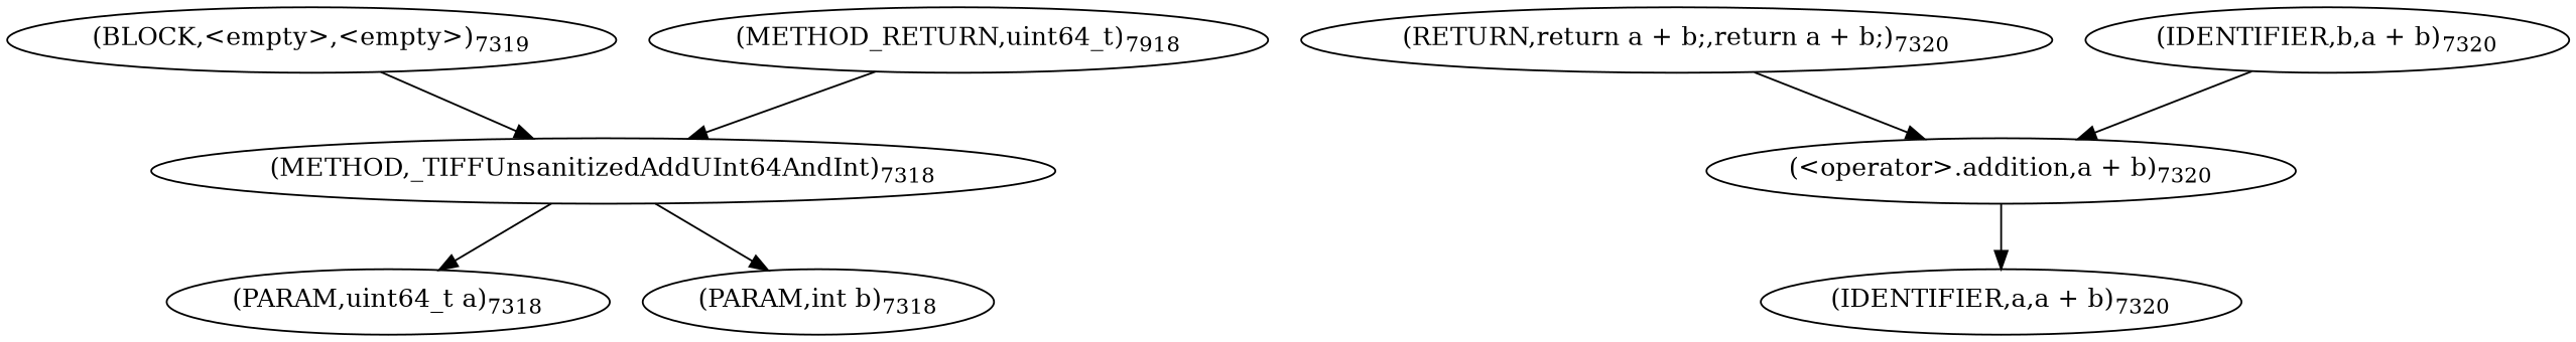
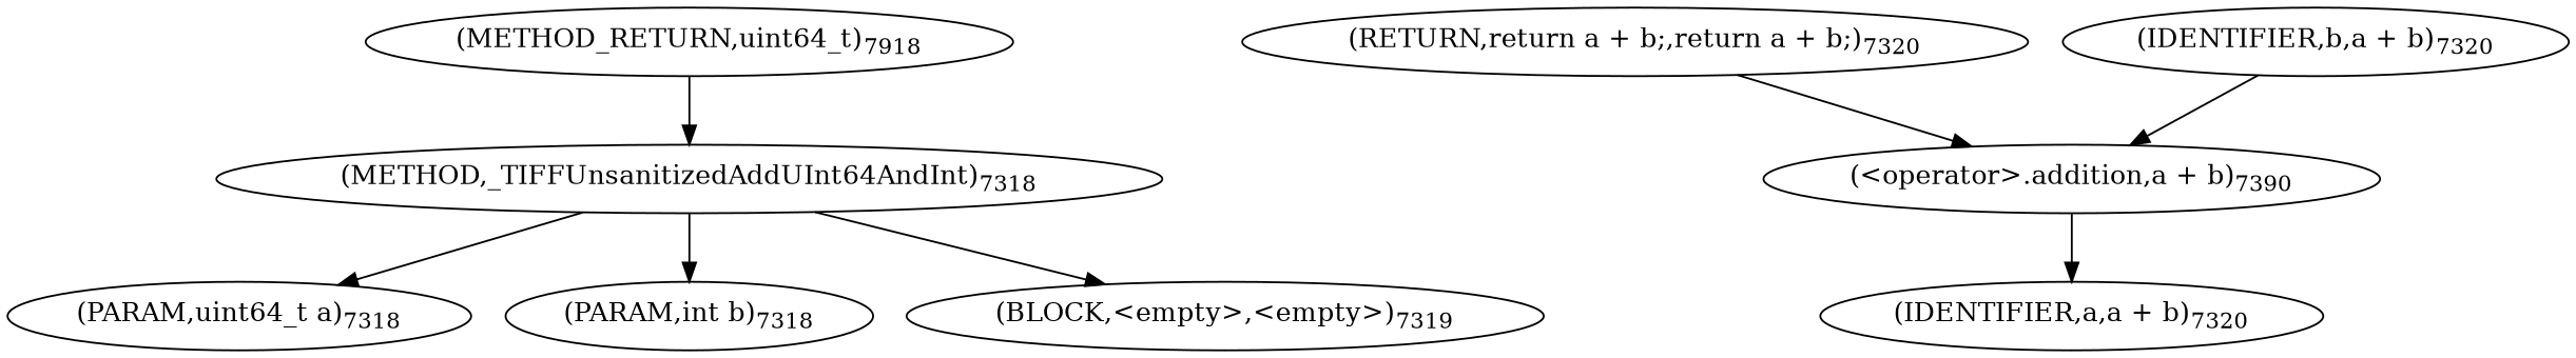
  digraph {
    n1 [label=<(METHOD,_TIFFUnsanitizedAddUInt64AndInt)<SUB>7318</SUB>>]
    n2 [label=<(PARAM,uint64_t a)<SUB>7318</SUB>>]
    n3 [label=<(PARAM,int b)<SUB>7318</SUB>>]
    n4 [label=<(BLOCK,&lt;empty&gt;,&lt;empty&gt;)<SUB>7319</SUB>>]
    n5 [label=<(METHOD_RETURN,uint64_t)<SUB>7918</SUB>>]
    n6 [label=<(RETURN,return a + b;,return a + b;)<SUB>7320</SUB>>]
-   n7 [label=<(&lt;operator&gt;.addition,a + b)<SUB>7320</SUB>>]
+   n7 [label=<(&lt;operator&gt;.addition,a + b)<SUB>7390</SUB>>]
    n8 [label=<(IDENTIFIER,a,a + b)<SUB>7320</SUB>>]
    n9 [label=<(IDENTIFIER,b,a + b)<SUB>7320</SUB>>]
    n1 -> n2
    n1 -> n3
-   n4 -> n1
+   n1 -> n4
    n5 -> n1
    n6 -> n7
    n7 -> n8
    n9 -> n7
  }
